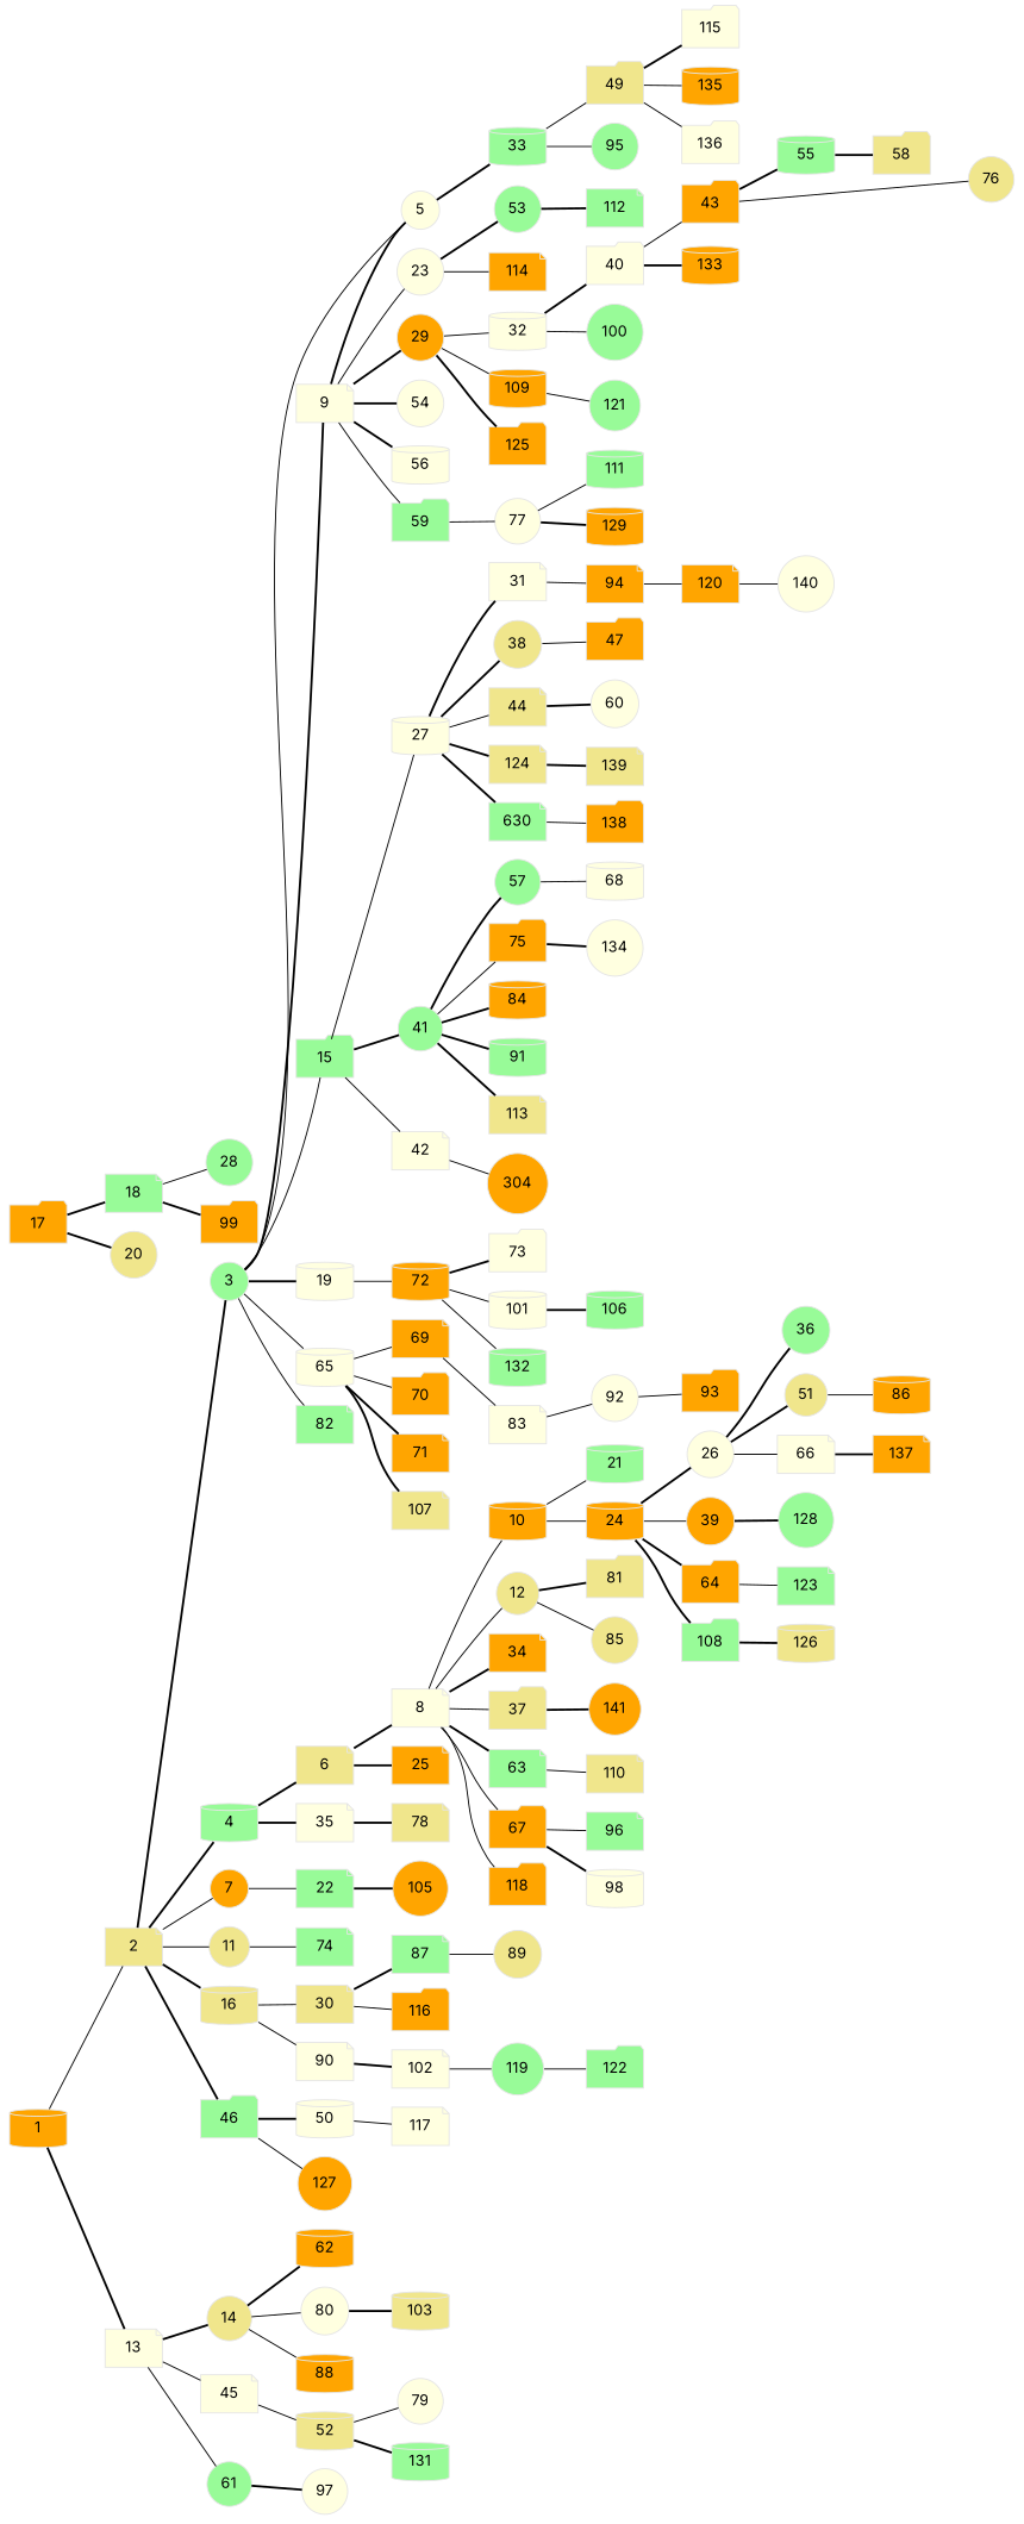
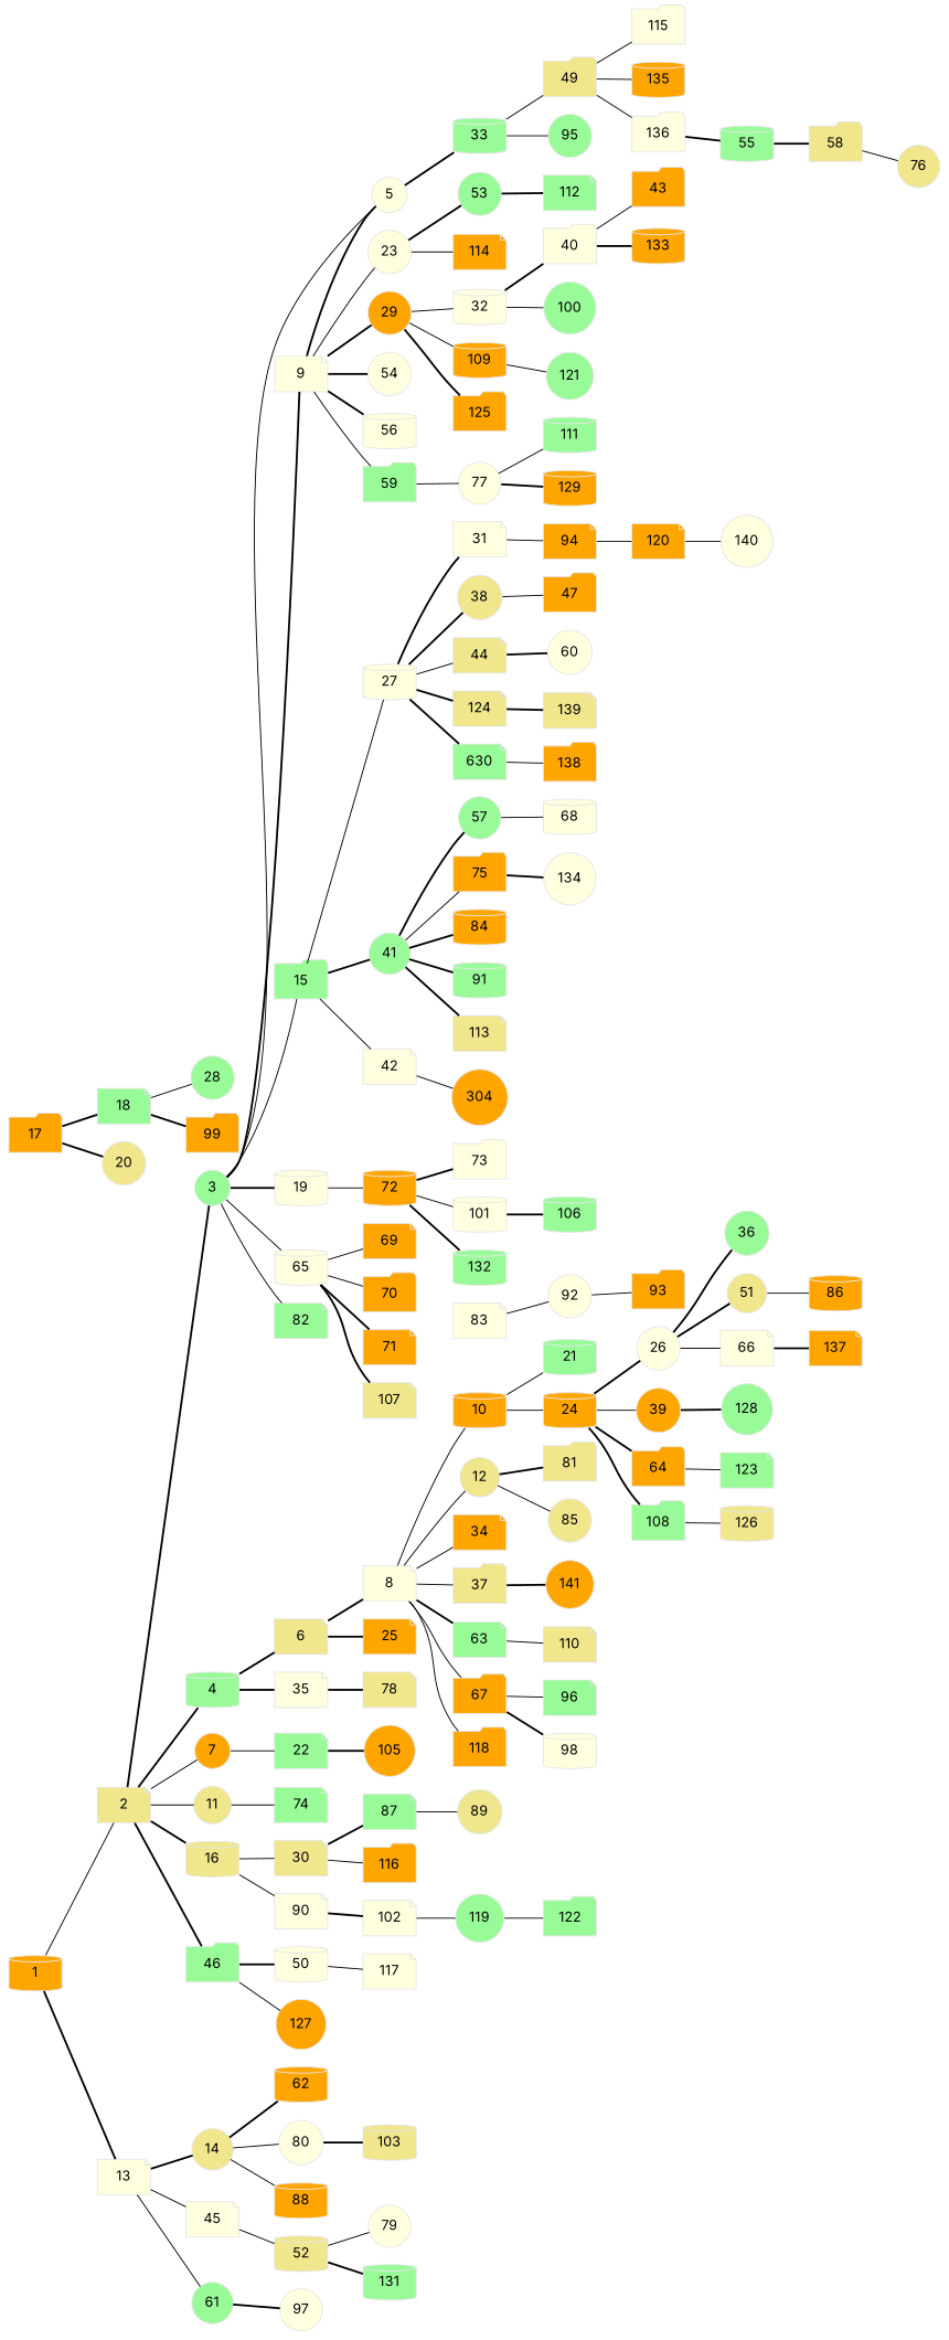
  graph {
    fontname=Inter
    rankdir=LR
    node [color=gray90 fillcolor=orange fontname=Inter shape=note style=filled]
    edge [fontname=Inter style=solid]
    1 [shape=cylinder]
    2 [fillcolor=khaki]
    13 [fillcolor=lightyellow]
    3 [fillcolor=palegreen shape=circle]
    4 [fillcolor=palegreen shape=cylinder]
    7 [shape=circle]
    11 [fillcolor=khaki shape=circle]
    16 [fillcolor=khaki shape=cylinder]
    46 [fillcolor=palegreen shape=folder]
    14 [fillcolor=khaki shape=circle]
    45 [fillcolor=lightyellow]
    61 [fillcolor=palegreen shape=circle]
    5 [fillcolor=lightyellow shape=circle]
    9 [fillcolor=lightyellow]
    15 [fillcolor=palegreen shape=folder]
    19 [fillcolor=lightyellow shape=cylinder]
    65 [fillcolor=lightyellow shape=cylinder]
    82 [fillcolor=palegreen]
    6 [fillcolor=khaki]
    35 [fillcolor=lightyellow]
    22 [fillcolor=palegreen]
    74 [fillcolor=palegreen]
    30 [fillcolor=khaki]
    90 [fillcolor=lightyellow]
    50 [fillcolor=lightyellow shape=cylinder]
    127 [shape=circle]
    33 [fillcolor=palegreen shape=cylinder]
    23 [fillcolor=lightyellow shape=circle]
    29 [shape=circle]
    54 [fillcolor=lightyellow shape=circle]
    56 [fillcolor=lightyellow shape=cylinder]
    59 [fillcolor=palegreen shape=folder]
    27 [fillcolor=lightyellow shape=cylinder]
    41 [fillcolor=palegreen shape=circle]
    42 [fillcolor=lightyellow]
    72 [shape=cylinder]
    69
    70 [shape=folder]
    71
    107 [fillcolor=khaki]
    8 [fillcolor=lightyellow]
    25
    78 [fillcolor=khaki]
    49 [fillcolor=khaki shape=folder]
    95 [fillcolor=palegreen shape=circle]
    10 [shape=cylinder]
    12 [fillcolor=khaki shape=circle]
    34
    37 [fillcolor=khaki shape=folder]
    63 [fillcolor=palegreen]
    67 [shape=folder]
    118 [shape=folder]
    105 [shape=circle]
    21 [fillcolor=palegreen shape=cylinder]
    24 [shape=cylinder]
    81 [fillcolor=khaki shape=folder]
    85 [fillcolor=khaki shape=circle]
    141 [shape=circle]
    110 [fillcolor=khaki]
    96 [fillcolor=palegreen]
    98 [fillcolor=lightyellow shape=cylinder]
    17 [shape=folder]
    18 [fillcolor=palegreen]
    20 [fillcolor=khaki shape=circle]
    53 [fillcolor=palegreen shape=circle]
    114
    32 [fillcolor=lightyellow shape=cylinder]
    109 [shape=cylinder]
    125 [shape=folder]
    77 [fillcolor=lightyellow shape=circle]
    26 [fillcolor=lightyellow shape=circle]
    39 [shape=circle]
    64 [shape=folder]
    108 [fillcolor=palegreen shape=folder]
    62 [shape=cylinder]
    80 [fillcolor=lightyellow shape=circle]
    88 [shape=cylinder]
    52 [fillcolor=khaki shape=cylinder]
    97 [fillcolor=lightyellow shape=circle]
    103 [fillcolor=khaki shape=cylinder]
    31 [fillcolor=lightyellow]
    38 [fillcolor=khaki shape=circle]
    44 [fillcolor=khaki]
    124 [fillcolor=khaki]
    n85 [fillcolor=palegreen label=630]
    57 [fillcolor=palegreen shape=circle]
    75 [shape=folder]
    84 [shape=cylinder]
    91 [fillcolor=palegreen shape=cylinder]
    113 [fillcolor=khaki]
    n91 [label=304 shape=circle]
    87 [fillcolor=palegreen]
    116 [shape=folder]
    102 [fillcolor=lightyellow]
    28 [fillcolor=palegreen shape=circle]
    99 [shape=folder]
    73 [fillcolor=lightyellow shape=folder]
    101 [fillcolor=lightyellow shape=cylinder]
    132 [fillcolor=palegreen shape=cylinder]
    112 [fillcolor=palegreen]
    36 [fillcolor=palegreen shape=circle]
    51 [fillcolor=khaki shape=circle]
    66 [fillcolor=lightyellow]
    128 [fillcolor=palegreen shape=circle]
    123 [fillcolor=palegreen]
    126 [fillcolor=khaki shape=cylinder]
    86 [shape=cylinder]
    137
    94
    47 [shape=folder]
    60 [fillcolor=lightyellow shape=circle]
    139 [fillcolor=khaki]
    138 [shape=folder]
    40 [fillcolor=lightyellow shape=folder]
    100 [fillcolor=palegreen shape=circle]
    121 [fillcolor=palegreen shape=circle]
    89 [fillcolor=khaki shape=circle]
    120
    43 [shape=folder]
    133 [shape=cylinder]
    115 [fillcolor=lightyellow shape=folder]
    135 [shape=cylinder]
    136 [fillcolor=lightyellow shape=folder]
    55 [fillcolor=palegreen shape=cylinder]
    68 [fillcolor=lightyellow shape=cylinder]
    134 [fillcolor=lightyellow shape=circle]
    58 [fillcolor=khaki shape=folder]
    79 [fillcolor=lightyellow shape=circle]
    131 [fillcolor=palegreen shape=cylinder]
    117 [fillcolor=lightyellow]
    76 [fillcolor=khaki shape=circle]
    111 [fillcolor=palegreen shape=cylinder]
    129 [shape=cylinder]
    83 [fillcolor=lightyellow]
    92 [fillcolor=lightyellow shape=circle]
    106 [fillcolor=palegreen shape=cylinder]
    93 [shape=folder]
    119 [fillcolor=palegreen shape=circle]
    140 [fillcolor=lightyellow shape=circle]
    122 [fillcolor=palegreen shape=folder]
    1 -- 2
    1 -- 13 [style=bold]
    2 -- 3 [style=bold]
    2 -- 4 [style=bold]
    2 -- 7
    2 -- 11
    2 -- 16 [style=bold]
    2 -- 46 [style=bold]
    13 -- 14 [style=bold]
    13 -- 45
    13 -- 61
    3 -- 5
    3 -- 9 [style=bold]
    3 -- 15
    3 -- 19 [style=bold]
    3 -- 65
    3 -- 82
    4 -- 6 [style=bold]
    4 -- 35 [style=bold]
    7 -- 22
    11 -- 74
    16 -- 30
    16 -- 90
    46 -- 50 [style=bold]
    46 -- 127
    14 -- 62 [style=bold]
    14 -- 80
    14 -- 88
    45 -- 52
    61 -- 97 [style=bold]
    5 -- 33 [style=bold]
    9 -- 5 [style=bold]
    9 -- 23
    9 -- 29 [style=bold]
    9 -- 54 [style=bold]
    9 -- 56 [style=bold]
    9 -- 59
    15 -- 27
    15 -- 41 [style=bold]
    15 -- 42
    19 -- 72
    65 -- 69
    65 -- 70
    65 -- 71 [style=bold]
    65 -- 107 [style=bold]
    6 -- 8 [style=bold]
    6 -- 25 [style=bold]
    35 -- 78 [style=bold]
    22 -- 105 [style=bold]
    30 -- 87 [style=bold]
    30 -- 116
    90 -- 102 [style=bold]
    50 -- 117
    33 -- 49
    33 -- 95
    23 -- 53 [style=bold]
    23 -- 114
    29 -- 32
    29 -- 109
    29 -- 125 [style=bold]
    59 -- 77
    27 -- 31 [style=bold]
    27 -- 38 [style=bold]
    27 -- 44
    27 -- 124 [style=bold]
    27 -- n85 [style=bold]
    41 -- 57 [style=bold]
    41 -- 75
    41 -- 84 [style=bold]
    41 -- 91 [style=bold]
    41 -- 113 [style=bold]
    42 -- n91
    72 -- 73 [style=bold]
    72 -- 101
-   72 -- 132
-   69 -- 83
+   72 -- 132 [style=bold]
    8 -- 10
    8 -- 12
-   8 -- 34 [style=bold]
+   8 -- 34
    8 -- 37
    8 -- 63 [style=bold]
    8 -- 67
    8 -- 118
-   49 -- 115 [style=bold]
+   49 -- 115
    49 -- 135
    49 -- 136
    10 -- 21
    10 -- 24
    12 -- 81 [style=bold]
    12 -- 85
    37 -- 141 [style=bold]
    63 -- 110
    67 -- 96
    67 -- 98 [style=bold]
    24 -- 26 [style=bold]
    24 -- 39
    24 -- 64 [style=bold]
    24 -- 108 [style=bold]
    17 -- 18 [style=bold]
    17 -- 20 [style=bold]
    18 -- 28
    18 -- 99 [style=bold]
    53 -- 112 [style=bold]
    32 -- 40 [style=bold]
    32 -- 100
    109 -- 121
    77 -- 111
    77 -- 129 [style=bold]
    26 -- 36 [style=bold]
    26 -- 51 [style=bold]
    26 -- 66
    39 -- 128 [style=bold]
    64 -- 123
-   108 -- 126 [style=bold]
+   108 -- 126
    80 -- 103 [style=bold]
    52 -- 79
    52 -- 131 [style=bold]
    31 -- 94
    38 -- 47
    44 -- 60 [style=bold]
    124 -- 139 [style=bold]
    n85 -- 138
    57 -- 68
    75 -- 134 [style=bold]
    87 -- 89
    102 -- 119
    101 -- 106 [style=bold]
    51 -- 86
    66 -- 137 [style=bold]
    94 -- 120
    40 -- 43
    40 -- 133 [style=bold]
    120 -- 140
-   43 -- 55 [style=bold]
+   136 -- 55 [style=bold]
    55 -- 58 [style=bold]
-   43 -- 76
+   58 -- 76
    83 -- 92
    92 -- 93
    119 -- 122
  }
